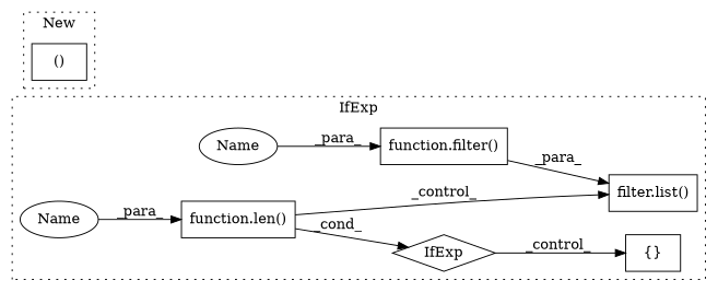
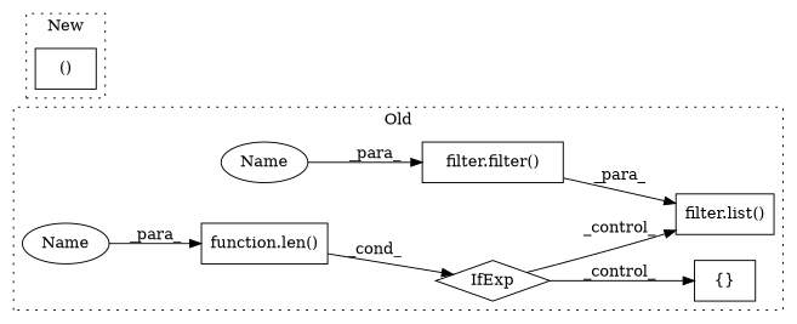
  digraph {
    rankdir=LR
    node [a=75 l=15 shape=box]
-   n1 [l="7,1" label="function.filter()" s="12960,13018"]
+   n1 [l="7,1" label="filter.filter()" s="12960,13018"]
    n2 [a=51 l="4,6" label=IfExp s="13020,13044" shape=diamond]
    n3 [a=59 l="2,1" label="{}" s="13050,13050"]
    n4 [l="5,1" label="filter.list()" s="12955,13019"]
    n5 [l="4,1" label="function.len()" s="13024,13043"]
    n6 [a=87 label=Name s=13003 shape=ellipse]
    n7 [a=87 label=Name s=13028 shape=ellipse]
    n8 [a=54 l=64 label="()" s=12906]
    subgraph cluster_1 {
-     label=IfExp
+     label=Old
      style=dotted
      n1
      n2
      n3
      n4
      n5
      n6
      n7
    }
    subgraph cluster_2 {
      label=New
      style=dotted
      n8
    }
    n1 -> n4 [label=_para_]
    n2 -> n3 [label=_control_]
-   n5 -> n4 [label=_control_]
+   n2 -> n4 [label=_control_]
    n5 -> n2 [label=_cond_]
    n6 -> n1 [label=_para_]
    n7 -> n5 [label=_para_]
  }
